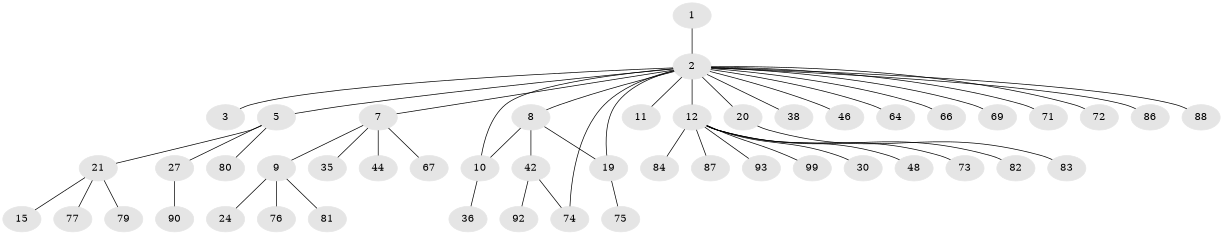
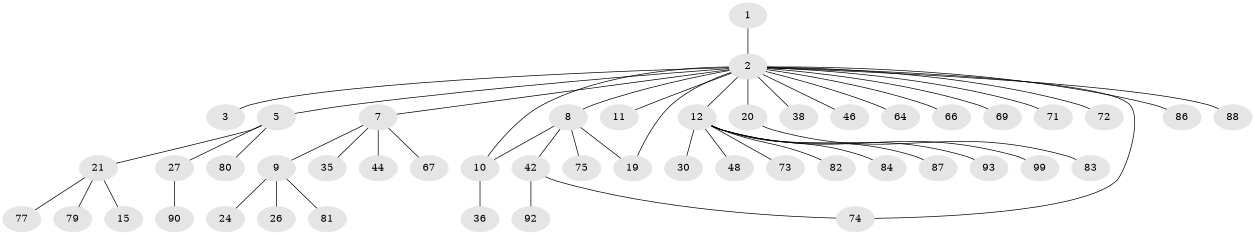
  graph {
    node [color=gray90 style=filled]
    2 [super="+14+6+13+4+55+53+100"]
    3
    5 [super="+17+28+41"]
    7 [super="+102+52+31+15+23"]
    8 [super="+94+61+33+40"]
    10 [super="+58"]
    11 [super="+54"]
    12 [super="+39+16+47+89+63"]
    19 [super="+45+26"]
    20
    38
    46
    64
    66
    69
    71
    72
    74 [super="+91"]
    86
    88
    1
    21 [super="+37"]
    27
    80
    9 [super="+22+18"]
    35
    44
    67
    42 [super="+78"]
    75
    36
    30 [super="+59"]
    48
    73
    82
    84
    87
    93
    99
    83
    77
    79 [super="+95"]
    n43 [label=15]
    90
    24
-   76
+   76 [label=26]
    81
    92
    2 -- 3
    2 -- 5 [weight=2]
    2 -- 7
    2 -- 8 [weight=2]
    2 -- 10
    2 -- 11
    2 -- 12
    2 -- 19
    2 -- 20
    2 -- 38
    2 -- 46
    2 -- 64
    2 -- 66
    2 -- 69
    2 -- 71
    2 -- 72
    2 -- 74
    2 -- 86
    2 -- 88
    5 -- 21
    5 -- 27
    5 -- 80
    7 -- 9
    7 -- 35
    7 -- 44
    7 -- 67
    8 -- 10
    8 -- 19
    8 -- 42
-   19 -- 75
+   8 -- 75
    10 -- 36
    12 -- 30
    12 -- 48
    12 -- 73
    12 -- 82
    12 -- 84
    12 -- 87
    12 -- 93
    12 -- 99
    20 -- 83
    1 -- 2
    21 -- 77
    21 -- 79
    21 -- n43
    27 -- 90
    9 -- 24
    9 -- 76
    9 -- 81
    42 -- 74
    42 -- 92
  }
